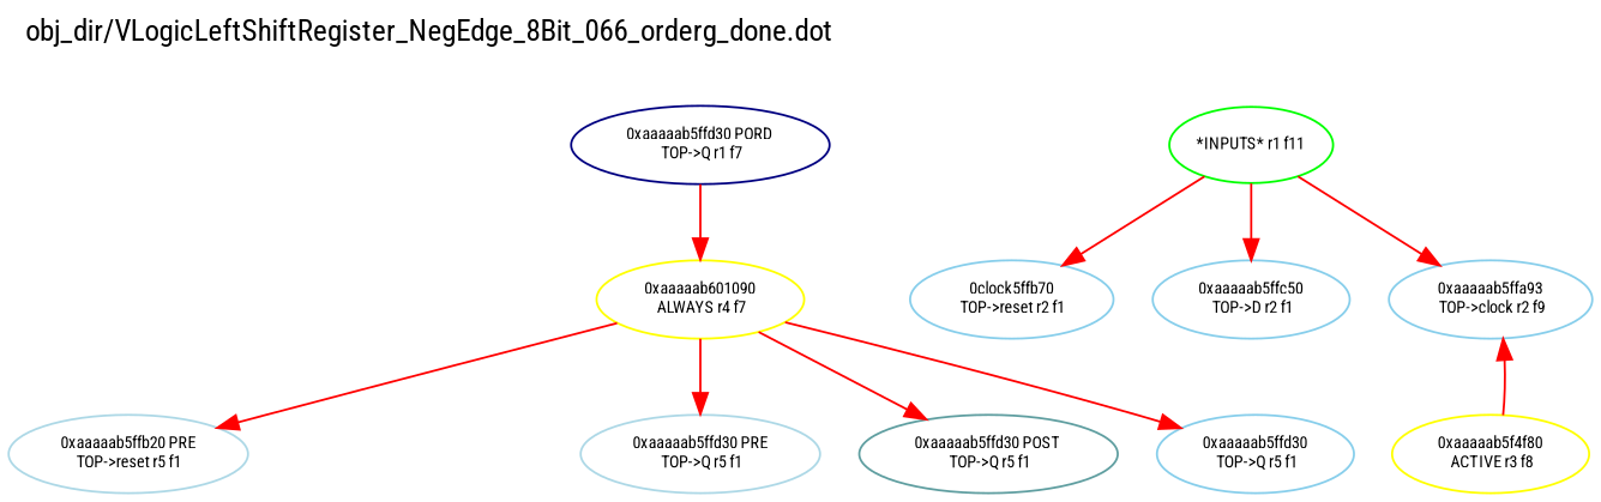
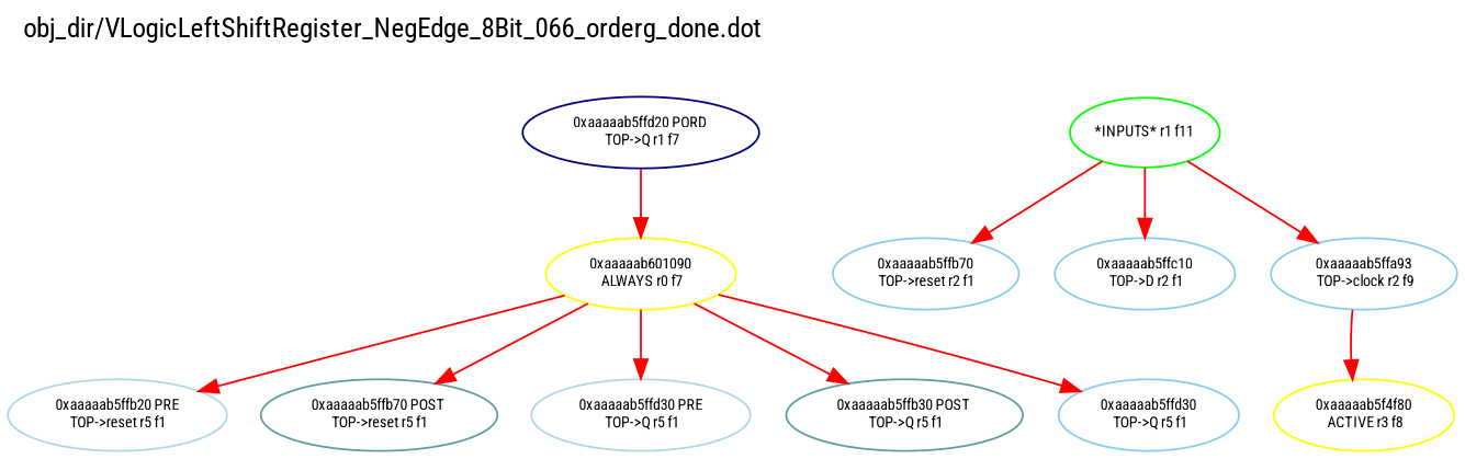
  digraph {
    fontname="Roboto Condensed"
    label="obj_dir/VLogicLeftShiftRegister_NegEdge_8Bit_066_orderg_done.dot"
    labeljust=l
    labelloc=t
    rankdir=TB
    node [color=skyblue fontname="Roboto Condensed" fontsize=8]
    edge [color=red fontname="Roboto Condensed" fontsize=8 weight=32]
-   n1 [color=NavyBlue label="0xaaaaab5ffd30 PORD\n TOP->Q r1 f7"]
-   n2 [color=yellow label="0xaaaaab601090\n ALWAYS r4 f7"]
+   n1 [color=NavyBlue label="0xaaaaab5ffd20 PORD\n TOP->Q r1 f7"]
+   n2 [color=yellow label="0xaaaaab601090\n ALWAYS r0 f7"]
    n3 [color=lightblue label="0xaaaaab5ffb20 PRE\n TOP->reset r5 f1"]
+   n4 [color=CadetBlue label="0xaaaaab5ffb70 POST\n TOP->reset r5 f1"]
    n5 [color=lightblue label="0xaaaaab5ffd30 PRE\n TOP->Q r5 f1"]
-   n6 [color=CadetBlue label="0xaaaaab5ffd30 POST\n TOP->Q r5 f1"]
+   n6 [color=CadetBlue label="0xaaaaab5ffb30 POST\n TOP->Q r5 f1"]
    n7 [label="0xaaaaab5ffd30\n TOP->Q r5 f1"]
    n8 [color=green label="*INPUTS* r1 f11"]
-   n9 [label="0clock5ffb70\n TOP->reset r2 f1"]
-   n10 [label="0xaaaaab5ffc50\n TOP->D r2 f1"]
+   n9 [label="0xaaaaab5ffb70\n TOP->reset r2 f1"]
+   n10 [label="0xaaaaab5ffc10\n TOP->D r2 f1"]
    n11 [label="0xaaaaab5ffa93\n TOP->clock r2 f9"]
    n12 [color=yellow label="0xaaaaab5f4f80\n ACTIVE r3 f8"]
    n1 -> n2
    n2 -> n3
+   n2 -> n4 [weight=2]
    n2 -> n5
    n2 -> n6 [weight=2]
    n2 -> n7
    n8 -> n9 [weight=1]
    n8 -> n10 [weight=1]
    n8 -> n11 [weight=1]
-   n12 -> n11 [weight=8]
+   n11 -> n12 [weight=8]
  }
